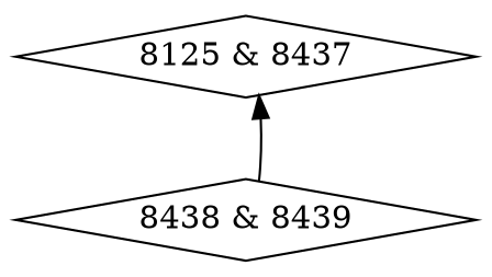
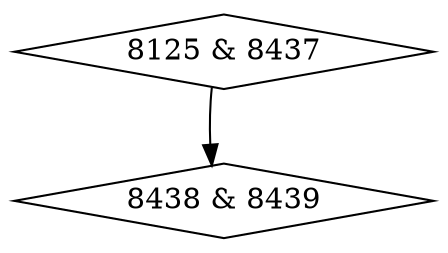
  digraph {
    node [shape=diamond]
    n1 [label="8125 & 8437"]
    n2 [label="8438 & 8439"]
-   n2 -> n1
+   n1 -> n2
  }
